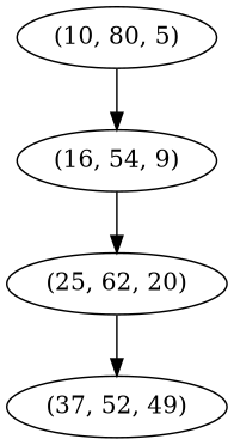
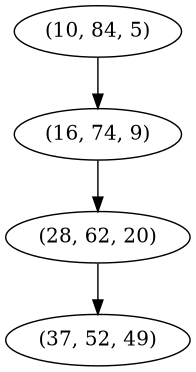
  digraph {
-   "(10, 80, 5)"
-   "(16, 74, 9)" [label="(16, 54, 9)"]
-   "(28, 62, 20)" [label="(25, 62, 20)"]
+   "(10, 80, 5)" [label="(10, 84, 5)"]
+   "(16, 74, 9)"
+   "(28, 62, 20)"
    n4 [label="(37, 52, 49)"]
    "(10, 80, 5)" -> "(16, 74, 9)"
    "(16, 74, 9)" -> "(28, 62, 20)"
    "(28, 62, 20)" -> n4
  }
